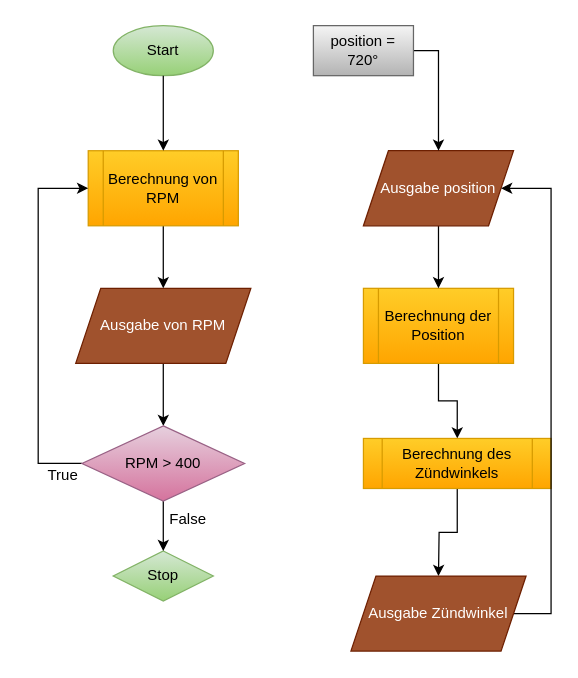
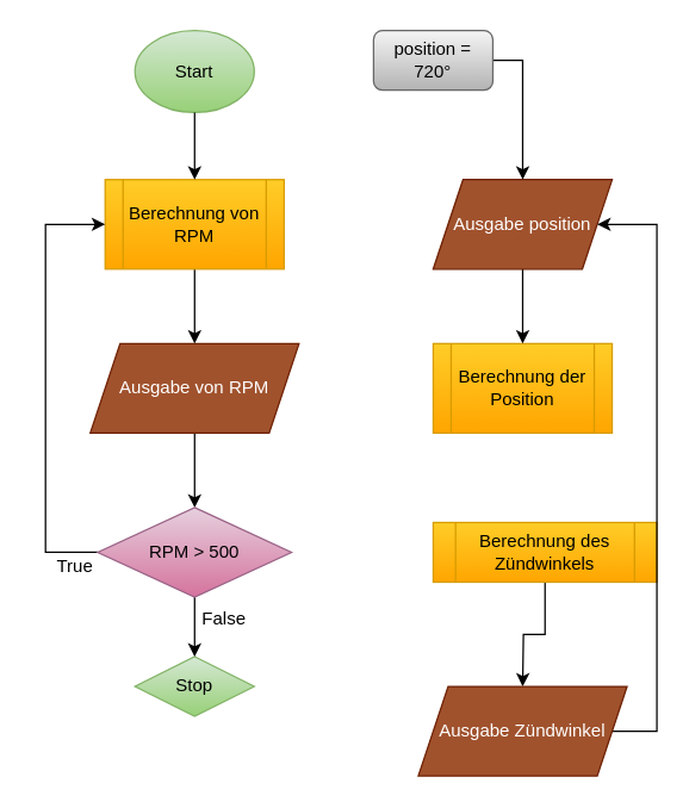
  <mxCell id="0" />
  <mxCell id="1" parent="0" />
- <mxCell id="2" value="Start" style="ellipse;whiteSpace=wrap;html=1;fillColor=#d5e8d4;strokeColor=#82b366;gradientColor=#97d077;" vertex="1" parent="1"><mxGeometry x="90" y="20" width="80" height="40" as="geometry" /></mxCell>
+ <mxCell id="2" value="Start" style="ellipse;whiteSpace=wrap;html=1;fillColor=#d5e8d4;strokeColor=#82b366;gradientColor=#97d077;" vertex="1" parent="1"><mxGeometry x="90" y="20" width="80" height="55" as="geometry" /></mxCell>
  <mxCell id="3" value="Stop" style="rhombus;whiteSpace=wrap;html=1;fillColor=#d5e8d4;strokeColor=#82b366;gradientColor=#97d077;" vertex="1" parent="1"><mxGeometry x="90" y="440" width="80" height="40" as="geometry" /></mxCell>
  <mxCell id="4" style="edgeStyle=orthogonalEdgeStyle;rounded=0;orthogonalLoop=1;jettySize=auto;html=1;exitX=0.5;exitY=1;exitDx=0;exitDy=0;entryX=0.5;entryY=0;entryDx=0;entryDy=0;" edge="1" parent="1" source="5" target="10"><mxGeometry relative="1" as="geometry" /></mxCell>
  <mxCell id="5" value="Ausgabe von RPM" style="shape=parallelogram;perimeter=parallelogramPerimeter;whiteSpace=wrap;html=1;fixedSize=1;fillColor=#a0522d;fontColor=#ffffff;strokeColor=#6D1F00;" vertex="1" parent="1"><mxGeometry x="60" y="230" width="140" height="60" as="geometry" /></mxCell>
  <mxCell id="6" style="edgeStyle=orthogonalEdgeStyle;rounded=0;orthogonalLoop=1;jettySize=auto;html=1;exitX=0.5;exitY=1;exitDx=0;exitDy=0;entryX=0.5;entryY=0;entryDx=0;entryDy=0;" edge="1" parent="1" source="7" target="5"><mxGeometry relative="1" as="geometry" /></mxCell>
  <mxCell id="7" value="Berechnung von RPM" style="shape=process;whiteSpace=wrap;html=1;backgroundOutline=1;fillColor=#ffcd28;gradientColor=#ffa500;strokeColor=#d79b00;" vertex="1" parent="1"><mxGeometry x="70" y="120" width="120" height="60" as="geometry" /></mxCell>
  <mxCell id="8" value="" style="endArrow=classic;html=1;rounded=0;entryX=0.5;entryY=0;entryDx=0;entryDy=0;exitX=0.5;exitY=1;exitDx=0;exitDy=0;" edge="1" parent="1" target="3"><mxGeometry width="50" height="50" relative="1" as="geometry"><mxPoint y="400" as="sourcePoint" x="130" /><mxPoint x="200" y="210" as="targetPoint" /></mxGeometry></mxCell>
  <mxCell id="9" style="edgeStyle=orthogonalEdgeStyle;rounded=0;orthogonalLoop=1;jettySize=auto;html=1;exitX=0;exitY=0.5;exitDx=0;exitDy=0;entryX=0;entryY=0.5;entryDx=0;entryDy=0;" edge="1" parent="1" source="10" target="7"><mxGeometry relative="1" as="geometry"><Array as="points"><mxPoint x="30" y="370" /><mxPoint x="30" y="150" /></Array></mxGeometry></mxCell>
- <mxCell id="10" value="RPM &amp;gt;&amp;nbsp;400" style="rhombus;whiteSpace=wrap;html=1;fillColor=#e6d0de;gradientColor=#d5739d;strokeColor=#996185;" vertex="1" parent="1"><mxGeometry x="65" y="340" width="130" height="60" as="geometry" /></mxCell>
+ <mxCell id="10" value="RPM &amp;gt;&amp;nbsp;500" style="rhombus;whiteSpace=wrap;html=1;fillColor=#e6d0de;gradientColor=#d5739d;strokeColor=#996185;" vertex="1" parent="1"><mxGeometry x="65" y="340" width="130" height="60" as="geometry" /></mxCell>
  <mxCell id="11" value="" style="endArrow=classic;html=1;rounded=0;exitX=0.5;exitY=1;exitDx=0;exitDy=0;entryX=0.5;entryY=0;entryDx=0;entryDy=0;" edge="1" parent="1" source="2" target="7"><mxGeometry width="50" height="50" relative="1" as="geometry"><mxPoint x="150" y="160" as="sourcePoint" /><mxPoint x="200" y="110" as="targetPoint" /></mxGeometry></mxCell>
  <mxCell id="12" value="False" style="text;html=1;strokeColor=none;fillColor=none;align=center;verticalAlign=middle;whiteSpace=wrap;rounded=0;" vertex="1" parent="1"><mxGeometry x="120" y="400" width="60" height="30" as="geometry" /></mxCell>
  <mxCell id="13" value="True" style="text;html=1;strokeColor=none;fillColor=none;align=center;verticalAlign=middle;whiteSpace=wrap;rounded=0;" vertex="1" parent="1"><mxGeometry x="20" y="365" width="60" height="30" as="geometry" /></mxCell>
- <mxCell id="14" style="edgeStyle=orthogonalEdgeStyle;rounded=0;orthogonalLoop=1;jettySize=auto;html=1;exitX=0.5;exitY=1;exitDx=0;exitDy=0;entryX=0.5;entryY=0;entryDx=0;entryDy=0;" edge="1" parent="1" source="15" target="19"><mxGeometry relative="1" as="geometry" /></mxCell>
  <mxCell id="15" value="Berechnung der Position" style="shape=process;whiteSpace=wrap;html=1;backgroundOutline=1;fillColor=#ffcd28;gradientColor=#ffa500;strokeColor=#d79b00;" vertex="1" parent="1"><mxGeometry x="290" y="230" width="120" height="60" as="geometry" /></mxCell>
  <mxCell id="16" style="edgeStyle=orthogonalEdgeStyle;rounded=0;orthogonalLoop=1;jettySize=auto;html=1;exitX=0.5;exitY=1;exitDx=0;exitDy=0;entryX=0.5;entryY=0;entryDx=0;entryDy=0;" edge="1" parent="1" source="17" target="15"><mxGeometry relative="1" as="geometry" /></mxCell>
  <mxCell id="17" value="Ausgabe position" style="shape=parallelogram;perimeter=parallelogramPerimeter;whiteSpace=wrap;html=1;fixedSize=1;fillColor=#a0522d;fontColor=#ffffff;strokeColor=#6D1F00;" vertex="1" parent="1"><mxGeometry x="290" y="120" width="120" height="60" as="geometry" /></mxCell>
  <mxCell id="18" style="edgeStyle=orthogonalEdgeStyle;rounded=0;orthogonalLoop=1;jettySize=auto;html=1;exitX=0.5;exitY=1;exitDx=0;exitDy=0;entryX=0.5;entryY=0;entryDx=0;entryDy=0;" edge="1" parent="1" source="19"><mxGeometry relative="1" as="geometry"><mxPoint x="350" y="460" as="targetPoint" /></mxGeometry></mxCell>
  <mxCell id="19" value="Berechnung des Zündwinkels" style="shape=process;whiteSpace=wrap;html=1;backgroundOutline=1;fillColor=#ffcd28;gradientColor=#ffa500;strokeColor=#d79b00;" vertex="1" parent="1"><mxGeometry x="290" y="350" width="150" height="40" as="geometry" /></mxCell>
  <mxCell id="20" style="edgeStyle=orthogonalEdgeStyle;rounded=0;orthogonalLoop=1;jettySize=auto;html=1;exitX=1;exitY=0.5;exitDx=0;exitDy=0;entryX=1;entryY=0.5;entryDx=0;entryDy=0;" edge="1" parent="1" source="21" target="17"><mxGeometry relative="1" as="geometry"><Array as="points"><mxPoint x="440" y="490" /><mxPoint x="440" y="150" /></Array></mxGeometry></mxCell>
  <mxCell id="21" value="Ausgabe Zündwinkel" style="shape=parallelogram;perimeter=parallelogramPerimeter;whiteSpace=wrap;html=1;fixedSize=1;fillColor=#a0522d;fontColor=#ffffff;strokeColor=#6D1F00;" vertex="1" parent="1"><mxGeometry x="280" y="460" width="140" height="60" as="geometry" /></mxCell>
  <mxCell id="22" style="edgeStyle=orthogonalEdgeStyle;rounded=0;orthogonalLoop=1;jettySize=auto;html=1;exitX=1;exitY=0.5;exitDx=0;exitDy=0;entryX=0.5;entryY=0;entryDx=0;entryDy=0;" edge="1" parent="1" source="23" target="17"><mxGeometry relative="1" as="geometry" /></mxCell>
- <mxCell id="23" value="position = 720°" style="rounded=0;whiteSpace=wrap;html=1;fillColor=#f5f5f5;gradientColor=#b3b3b3;strokeColor=#666666;" vertex="1" parent="1"><mxGeometry x="250" y="20" width="80" height="40" as="geometry" /></mxCell>
+ <mxCell id="23" value="position = 720°" style="whiteSpace=wrap;html=1;fillColor=#f5f5f5;gradientColor=#b3b3b3;strokeColor=#666666;rounded=1;" vertex="1" parent="1"><mxGeometry x="250" y="20" width="80" height="40" as="geometry" /></mxCell>
